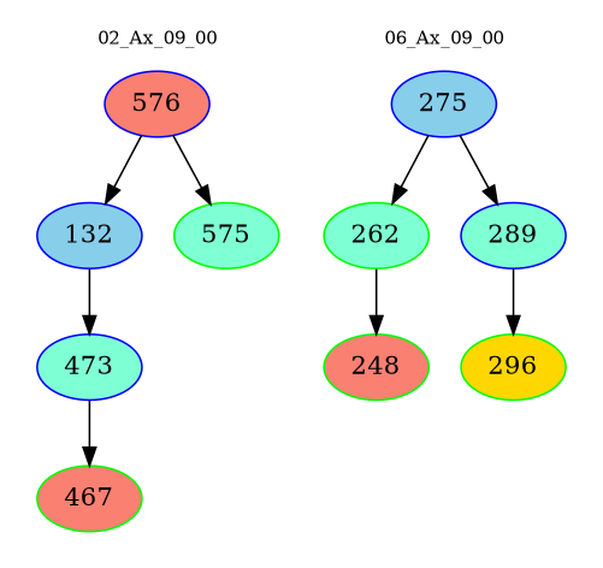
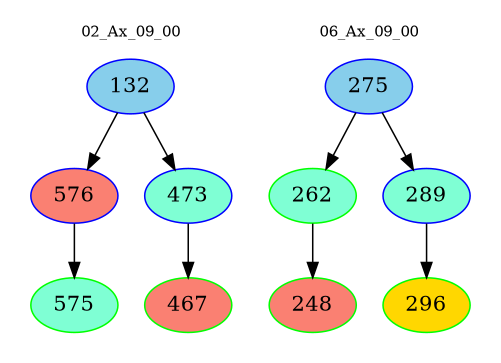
  digraph {
    node [color=blue fillcolor=aquamarine style=filled]
    edge [color=black]
    n1 [fillcolor=skyblue label=132]
    n2 [fillcolor=salmon label=576]
    n3 [label=473]
    n4 [color=green label=575]
    n5 [color=green fillcolor=salmon label=467]
    n6 [fillcolor=skyblue label=275]
    n7 [color=green label=262]
    n8 [label=289]
    n9 [color=green fillcolor=salmon label=248]
    n10 [color=green fillcolor=gold label=296]
    subgraph cluster_1 {
      color=white
      fontsize=10
      label="02_Ax_09_00"
      n1
      n2
      n3
      n4
      n5
    }
    subgraph cluster_2 {
      color=white
      fontsize=10
      label="06_Ax_09_00"
      n6
      n7
      n8
      n9
      n10
    }
-   n2 -> n1
+   n1 -> n2
    n1 -> n3
    n2 -> n4
    n3 -> n5
    n6 -> n7
    n6 -> n8
    n7 -> n9
    n8 -> n10
  }
